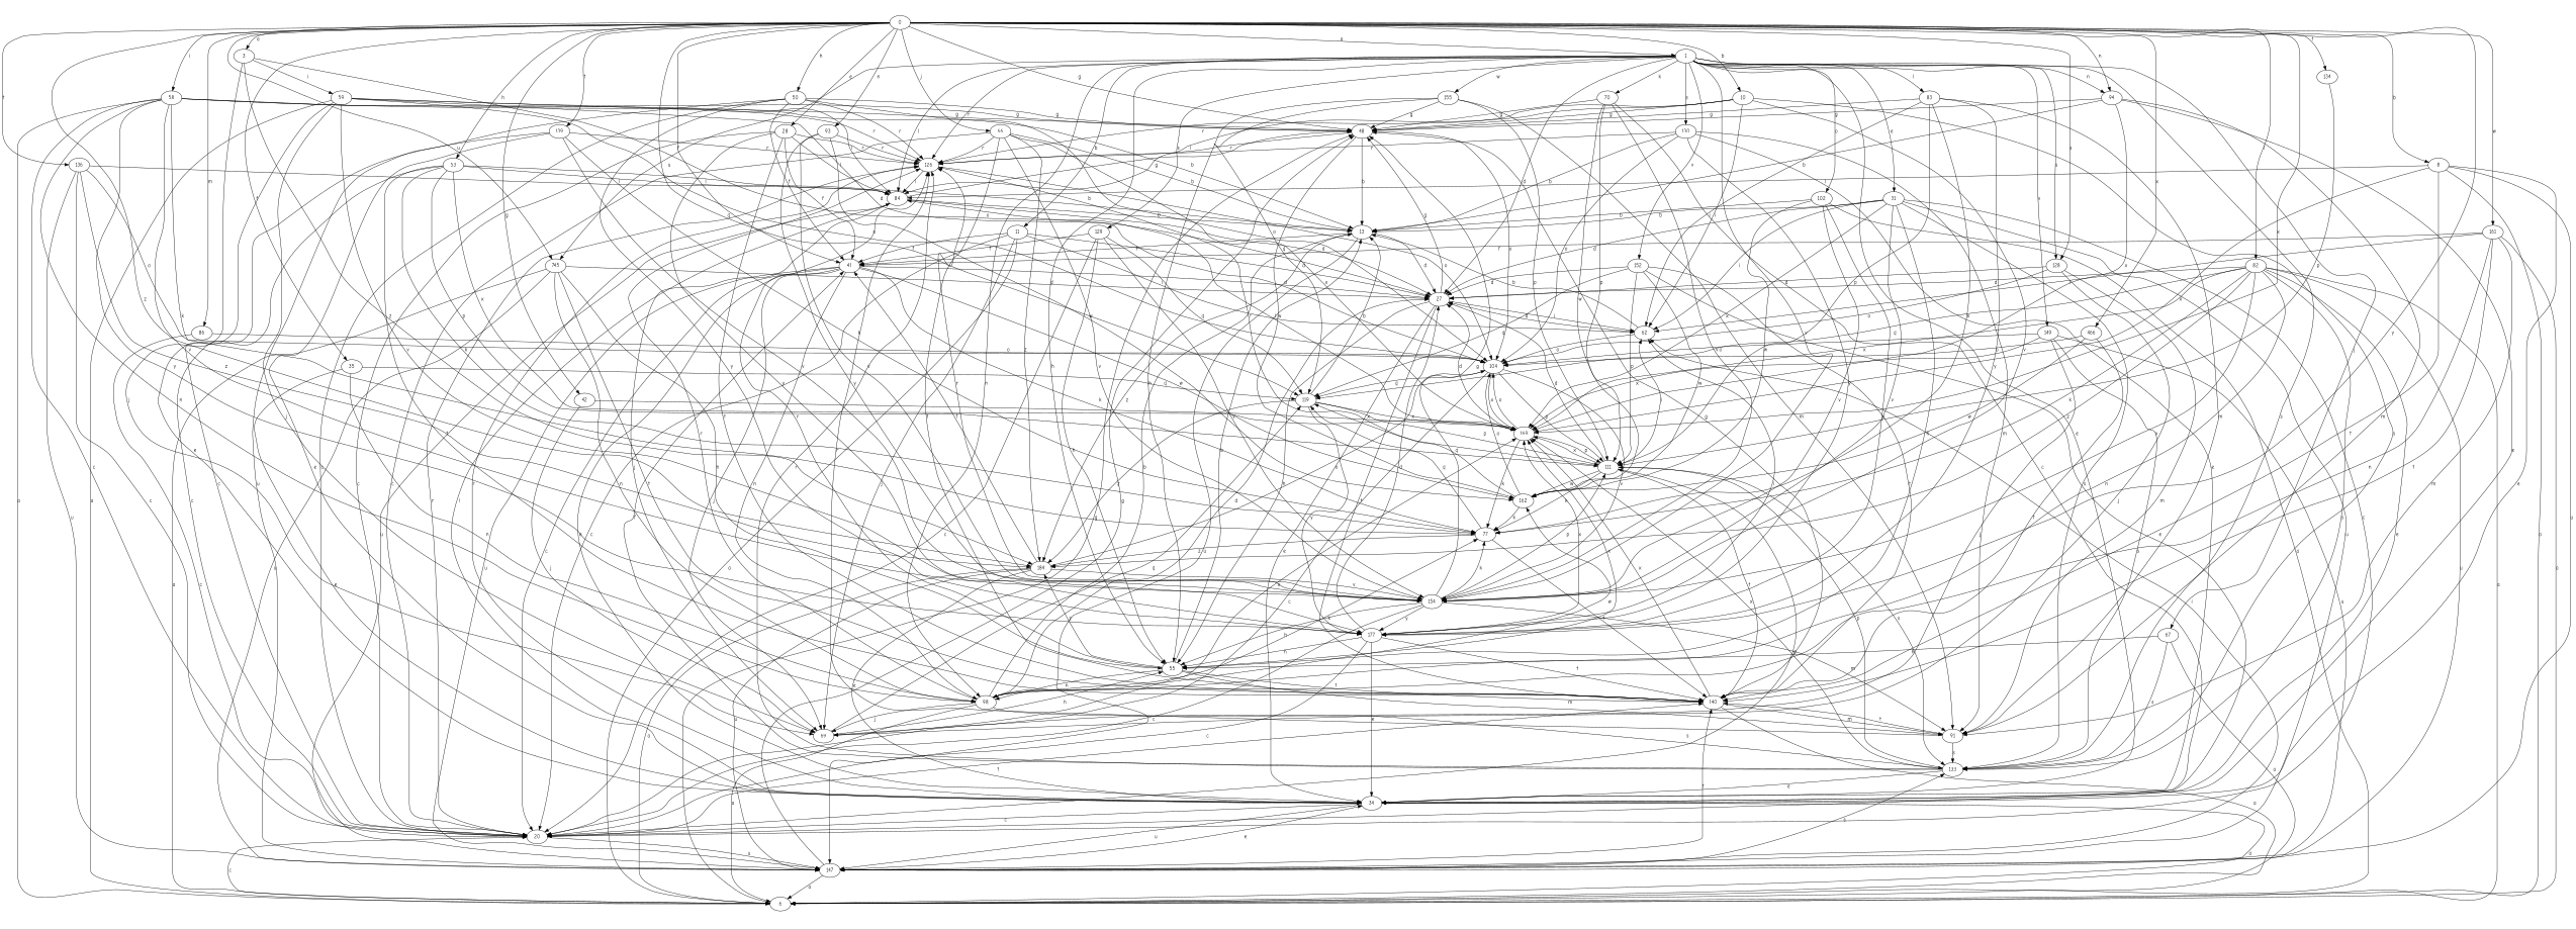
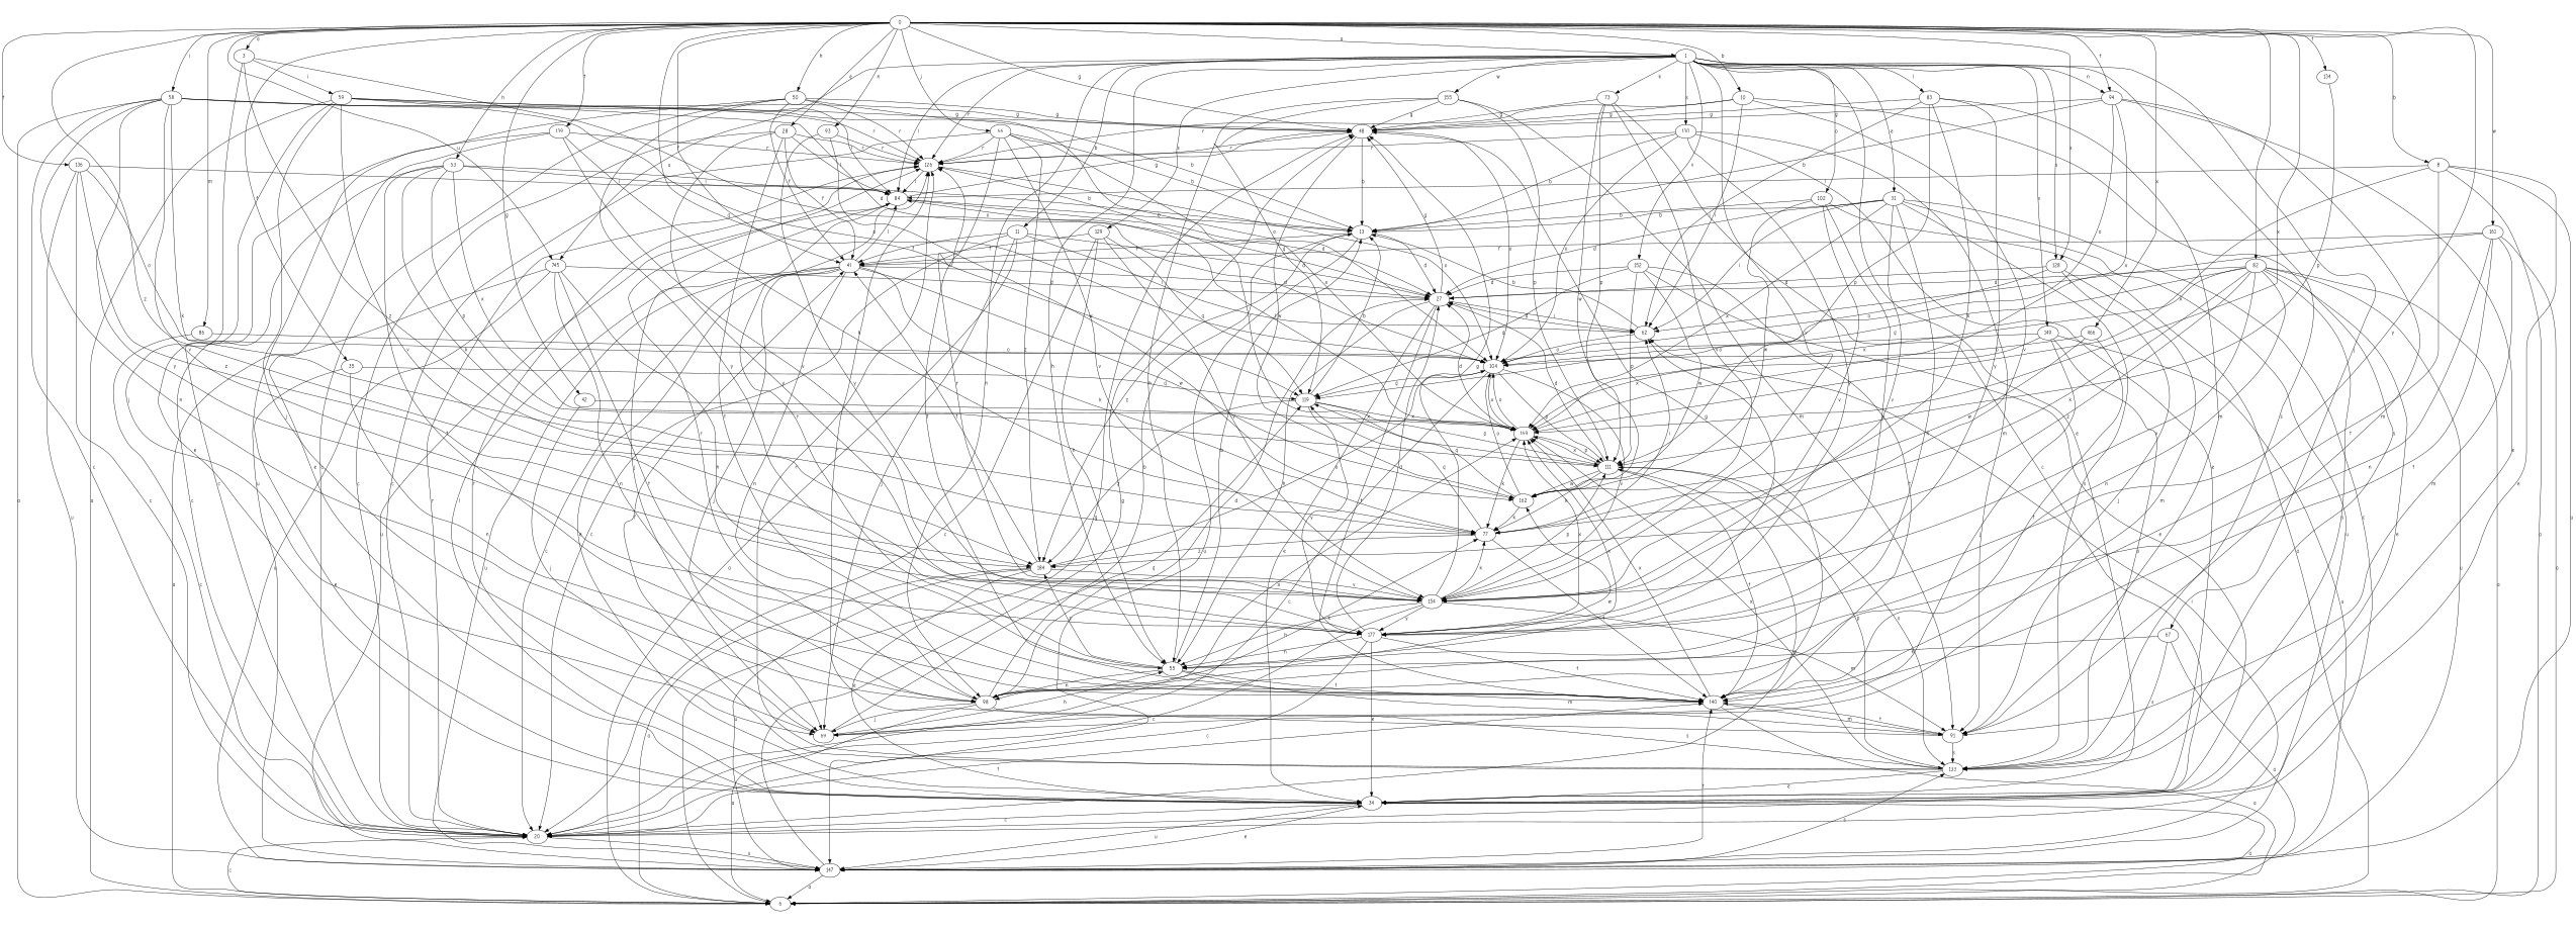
  strict digraph {
    fontname="Comic Neue"
    node [fontname="Comic Neue"]
    edge [fontname="Comic Neue"]
    0
    1
    3
    8
    10
    28
    35
    41
    42
    48
    50
    53
    58
    66
    82
    86
    93
    94
    119
    128
    134
    136
    139
    n24 [label=745]
    n25 [label=466]
    169
    177
    184
    161
    11
    27
    31
    34
    55
    67
-   70
+   70 [label=73]
    83
    84
    98
    102
    126
    129
    130
    133
    149
    152
    154
    155
    59
    69
    104
    6
    140
    147
    62
    20
    77
    162
    13
    111
    91
    0 -> 1 [label=a]
    0 -> 3 [label=a]
    0 -> 8 [label=b]
    0 -> 10 [label=b]
    0 -> 28 [label=e]
    0 -> 35 [label=f]
    0 -> 41 [label=f]
    0 -> 42 [label=g]
    0 -> 48 [label=g]
    0 -> 50 [label=h]
    0 -> 53 [label=h]
    0 -> 58 [label=i]
    0 -> 66 [label=j]
    0 -> 82 [label=l]
    0 -> 86 [label=m]
    0 -> 93 [label=n]
-   0 -> 94 [label=n]
+   0 -> 94 [label=t]
    0 -> 119 [label=q]
    0 -> 128 [label=s]
    0 -> 134 [label=t]
    0 -> 136 [label=t]
    0 -> 139 [label=t]
    0 -> n24 [label=u]
    0 -> n25 [label=x]
    0 -> 169 [label=x]
    0 -> 177 [label=y]
    0 -> 184 [label=z]
    0 -> 161 [label=w]
    1 -> 94 [label=n]
    1 -> 128 [label=s]
    1 -> n24 [label=u]
    1 -> 11 [label=b]
-   1 -> 27 [label=d]
    1 -> 31 [label=e]
    1 -> 34 [label=e]
    1 -> 55 [label=h]
    1 -> 67 [label=j]
    1 -> 70 [label=k]
    1 -> 83 [label=l]
    1 -> 84 [label=l]
    1 -> 98 [label=n]
    1 -> 102 [label=o]
    1 -> 126 [label=r]
    1 -> 129 [label=s]
    1 -> 130 [label=s]
    1 -> 133 [label=s]
    1 -> 149 [label=v]
    1 -> 152 [label=v]
    1 -> 154 [label=v]
    1 -> 155 [label=w]
    3 -> 184 [label=z]
    3 -> 59 [label=i]
    3 -> 69 [label=j]
    3 -> 104 [label=o]
    8 -> 169 [label=x]
    8 -> 34 [label=e]
    8 -> 84 [label=l]
    8 -> 6 [label=a]
    8 -> 140 [label=t]
    8 -> 147 [label=u]
    10 -> 48 [label=g]
-   10 -> 84 [label=l]
+   41 -> 84 [label=l]
    10 -> 126 [label=r]
    10 -> 133 [label=s]
    10 -> 154 [label=v]
    10 -> 62 [label=i]
    28 -> 41 [label=f]
    28 -> 177 [label=y]
    28 -> 84 [label=l]
    28 -> 126 [label=r]
    28 -> 140 [label=t]
    28 -> 20 [label=c]
    35 -> 119 [label=q]
    35 -> 34 [label=e]
    35 -> 98 [label=n]
    41 -> 27 [label=d]
    41 -> 34 [label=e]
    41 -> 98 [label=n]
    41 -> 69 [label=j]
    41 -> 147 [label=u]
    41 -> 20 [label=c]
    41 -> 77 [label=k]
    41 -> 162 [label=w]
    42 -> 169 [label=x]
    42 -> 69 [label=j]
    48 -> 126 [label=r]
    48 -> 104 [label=o]
    48 -> 162 [label=w]
    48 -> 13 [label=b]
    50 -> 41 [label=f]
    50 -> 48 [label=g]
    50 -> 177 [label=y]
    50 -> 126 [label=r]
    50 -> 104 [label=o]
    50 -> 147 [label=u]
    50 -> 20 [label=c]
    53 -> 169 [label=x]
    53 -> 84 [label=l]
    53 -> 140 [label=t]
    53 -> 20 [label=c]
    53 -> 77 [label=k]
    53 -> 13 [label=b]
    53 -> 111 [label=p]
    58 -> 48 [label=g]
    58 -> 177 [label=y]
    58 -> 98 [label=n]
    58 -> 126 [label=r]
    58 -> 154 [label=v]
    58 -> 6 [label=a]
    58 -> 20 [label=c]
    58 -> 77 [label=k]
    58 -> 13 [label=b]
    66 -> 169 [label=x]
    66 -> 184 [label=z]
    66 -> 126 [label=r]
    66 -> 154 [label=v]
    66 -> 140 [label=t]
    66 -> 20 [label=c]
    66 -> 13 [label=b]
    82 -> 119 [label=q]
    82 -> 169 [label=x]
    82 -> 184 [label=z]
    82 -> 27 [label=d]
    82 -> 34 [label=e]
    82 -> 98 [label=n]
    82 -> 133 [label=s]
    82 -> 154 [label=v]
    82 -> 6 [label=a]
    82 -> 147 [label=u]
    82 -> 77 [label=k]
    86 -> 104 [label=o]
    86 -> 20 [label=c]
    93 -> 177 [label=y]
    93 -> 126 [label=r]
-   93 -> 154 [label=v]
    93 -> 162 [label=w]
    94 -> 48 [label=g]
    94 -> 169 [label=x]
    94 -> 34 [label=e]
+   94 -> 104 [label=o]
    94 -> 13 [label=b]
    94 -> 91 [label=m]
    119 -> 169 [label=x]
    119 -> 177 [label=y]
    119 -> 184 [label=z]
    119 -> 13 [label=b]
    119 -> 111 [label=p]
    128 -> 27 [label=d]
    128 -> 69 [label=j]
    128 -> 104 [label=o]
    128 -> 91 [label=m]
    134 -> 111 [label=p]
    136 -> 184 [label=z]
    136 -> 84 [label=l]
    136 -> 104 [label=o]
    136 -> 147 [label=u]
    136 -> 20 [label=c]
    139 -> 34 [label=e]
    139 -> 126 [label=r]
    139 -> 154 [label=v]
    139 -> 20 [label=c]
    139 -> 77 [label=k]
    n24 -> 27 [label=d]
    n24 -> 55 [label=h]
    n24 -> 98 [label=n]
    n24 -> 6 [label=a]
    n24 -> 140 [label=t]
    n24 -> 147 [label=u]
    n25 -> 104 [label=o]
    n25 -> 140 [label=t]
    n25 -> 162 [label=w]
    169 -> 27 [label=d]
    169 -> 84 [label=l]
    169 -> 104 [label=o]
    169 -> 77 [label=k]
    169 -> 111 [label=p]
    177 -> 169 [label=x]
    177 -> 27 [label=d]
    177 -> 34 [label=e]
    177 -> 55 [label=h]
    177 -> 140 [label=t]
    177 -> 62 [label=i]
    177 -> 20 [label=c]
    184 -> 41 [label=f]
    184 -> 34 [label=e]
    184 -> 154 [label=v]
    184 -> 104 [label=o]
    184 -> 6 [label=a]
    184 -> 147 [label=u]
    161 -> 41 [label=f]
    161 -> 98 [label=n]
    161 -> 6 [label=a]
    161 -> 140 [label=t]
    161 -> 62 [label=i]
    161 -> 91 [label=m]
    11 -> 41 [label=f]
    11 -> 27 [label=d]
    11 -> 69 [label=j]
    11 -> 6 [label=a]
    11 -> 62 [label=i]
    11 -> 20 [label=c]
    27 -> 48 [label=g]
    27 -> 34 [label=e]
    27 -> 55 [label=h]
    27 -> 140 [label=t]
    27 -> 62 [label=i]
    31 -> 169 [label=x]
    31 -> 27 [label=d]
    31 -> 55 [label=h]
    31 -> 133 [label=s]
    31 -> 154 [label=v]
    31 -> 147 [label=u]
    31 -> 62 [label=i]
    31 -> 20 [label=c]
    31 -> 13 [label=b]
    34 -> 84 [label=l]
    34 -> 126 [label=r]
    34 -> 6 [label=a]
    34 -> 147 [label=u]
    34 -> 20 [label=c]
    55 -> 169 [label=x]
    55 -> 184 [label=z]
    55 -> 98 [label=n]
    55 -> 126 [label=r]
    55 -> 140 [label=t]
    55 -> 13 [label=b]
    55 -> 91 [label=m]
    67 -> 55 [label=h]
    67 -> 133 [label=s]
    67 -> 6 [label=a]
    70 -> 48 [label=g]
    70 -> 154 [label=v]
    70 -> 20 [label=c]
    70 -> 162 [label=w]
    70 -> 111 [label=p]
    83 -> 48 [label=g]
    83 -> 177 [label=y]
    83 -> 62 [label=i]
    83 -> 77 [label=k]
    83 -> 111 [label=p]
    83 -> 91 [label=m]
    84 -> 48 [label=g]
    84 -> 27 [label=d]
    84 -> 69 [label=j]
    84 -> 147 [label=u]
    84 -> 13 [label=b]
    98 -> 27 [label=d]
    98 -> 126 [label=r]
    98 -> 133 [label=s]
    98 -> 69 [label=j]
    98 -> 6 [label=a]
    98 -> 77 [label=k]
    98 -> 162 [label=w]
    98 -> 13 [label=b]
    102 -> 177 [label=y]
    102 -> 154 [label=v]
    102 -> 6 [label=a]
    102 -> 162 [label=w]
    102 -> 13 [label=b]
    126 -> 84 [label=l]
    126 -> 104 [label=o]
    129 -> 41 [label=f]
    129 -> 119 [label=q]
    129 -> 55 [label=h]
    129 -> 154 [label=v]
    129 -> 20 [label=c]
    130 -> 177 [label=y]
    130 -> 34 [label=e]
    130 -> 126 [label=r]
    130 -> 104 [label=o]
    130 -> 13 [label=b]
    130 -> 91 [label=m]
    133 -> 41 [label=f]
    133 -> 169 [label=x]
    133 -> 34 [label=e]
    133 -> 126 [label=r]
    133 -> 111 [label=p]
    149 -> 169 [label=x]
    149 -> 133 [label=s]
    149 -> 69 [label=j]
    149 -> 104 [label=o]
    149 -> 147 [label=u]
    152 -> 119 [label=q]
    152 -> 27 [label=d]
    152 -> 34 [label=e]
    152 -> 140 [label=t]
    152 -> 162 [label=w]
    152 -> 111 [label=p]
    154 -> 48 [label=g]
    154 -> 177 [label=y]
    154 -> 55 [label=h]
    154 -> 126 [label=r]
    154 -> 20 [label=c]
    154 -> 77 [label=k]
    154 -> 111 [label=p]
    154 -> 91 [label=m]
    155 -> 48 [label=g]
    155 -> 119 [label=q]
    155 -> 55 [label=h]
    155 -> 111 [label=p]
    155 -> 91 [label=m]
    59 -> 48 [label=g]
    59 -> 27 [label=d]
    59 -> 34 [label=e]
    59 -> 84 [label=l]
    59 -> 154 [label=v]
    59 -> 69 [label=j]
    59 -> 104 [label=o]
    59 -> 6 [label=a]
    69 -> 119 [label=q]
    69 -> 169 [label=x]
    69 -> 55 [label=h]
    104 -> 119 [label=q]
    104 -> 169 [label=x]
    104 -> 154 [label=v]
    104 -> 20 [label=c]
    104 -> 111 [label=p]
    6 -> 48 [label=g]
    6 -> 20 [label=c]
    140 -> 48 [label=g]
    140 -> 169 [label=x]
    140 -> 6 [label=a]
    140 -> 91 [label=m]
    147 -> 48 [label=g]
    147 -> 34 [label=e]
    147 -> 133 [label=s]
    147 -> 6 [label=a]
    147 -> 140 [label=t]
    147 -> 62 [label=i]
    62 -> 27 [label=d]
    62 -> 104 [label=o]
    62 -> 13 [label=b]
    20 -> 126 [label=r]
    20 -> 140 [label=t]
    20 -> 147 [label=u]
    20 -> 111 [label=p]
    77 -> 119 [label=q]
    77 -> 184 [label=z]
    77 -> 140 [label=t]
-   111 -> 62 [label=i]
+   77 -> 62 [label=i]
    162 -> 119 [label=q]
    162 -> 104 [label=o]
    162 -> 77 [label=k]
    13 -> 41 [label=f]
    13 -> 184 [label=z]
    13 -> 27 [label=d]
    13 -> 147 [label=u]
    111 -> 169 [label=x]
    111 -> 27 [label=d]
    111 -> 126 [label=r]
    111 -> 133 [label=s]
    111 -> 140 [label=t]
    111 -> 77 [label=k]
    111 -> 162 [label=w]
    91 -> 126 [label=r]
    91 -> 133 [label=s]
    91 -> 140 [label=t]
  }
